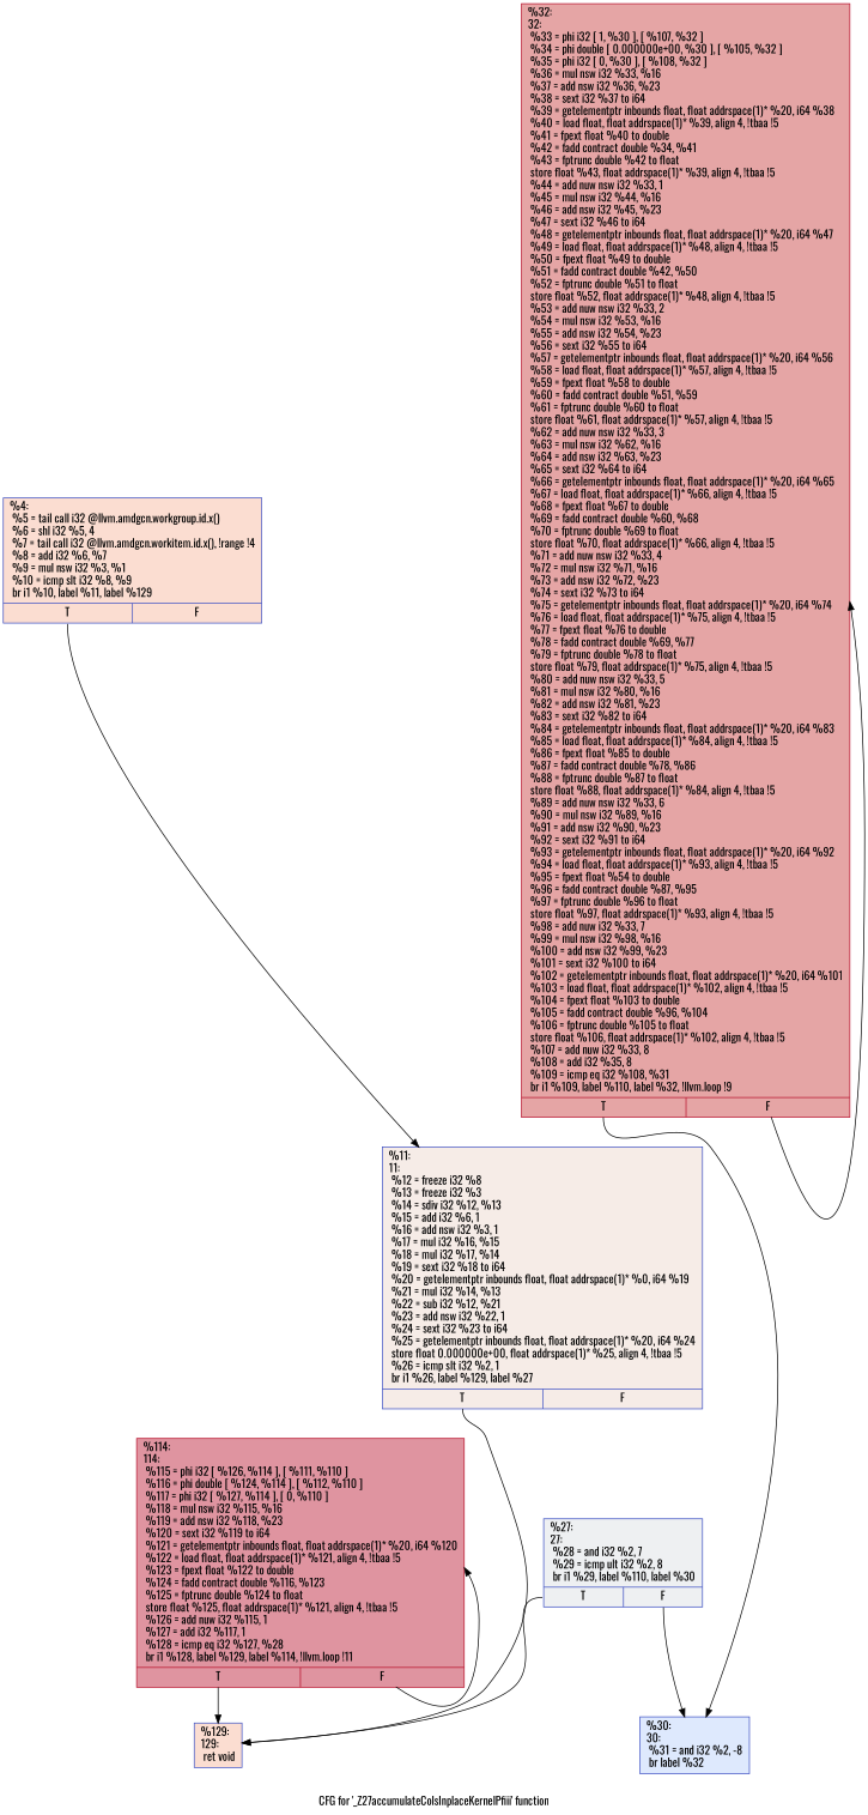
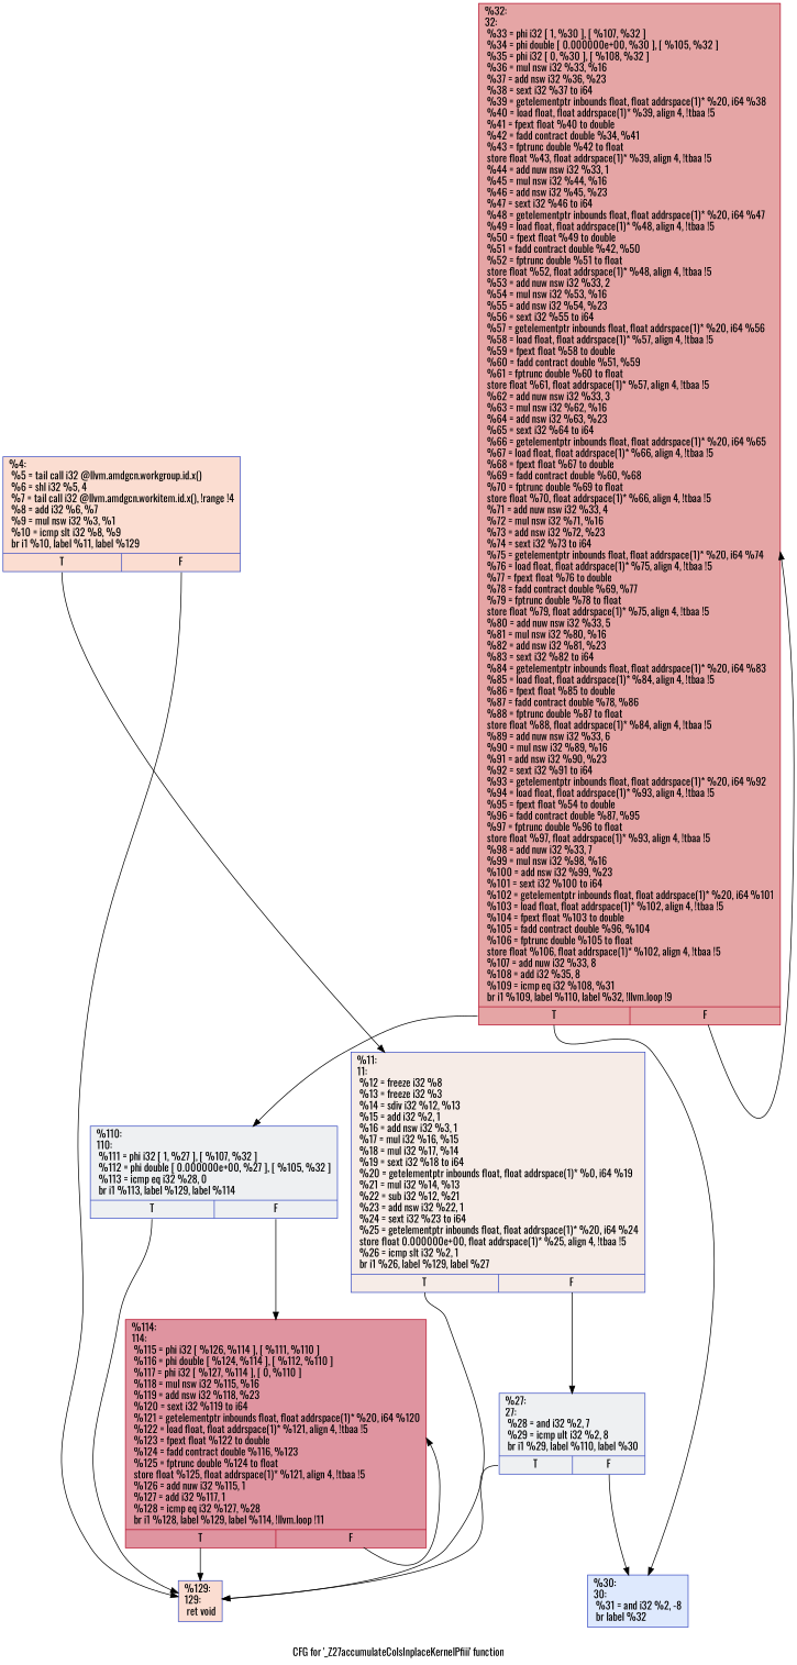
  digraph {
    fontname=Oswald
    label="CFG for '_Z27accumulateColsInplaceKernelPfiii' function"
    node [color="#3d50c3ff" fillcolor="#f7b39670" fontname=Oswald shape=record style=filled]
    edge [fontname=Oswald tailport=s0]
    n1 [label="{%4:\l  %5 = tail call i32 @llvm.amdgcn.workgroup.id.x()\l  %6 = shl i32 %5, 4\l  %7 = tail call i32 @llvm.amdgcn.workitem.id.x(), !range !4\l  %8 = add i32 %6, %7\l  %9 = mul nsw i32 %3, %1\l  %10 = icmp slt i32 %8, %9\l  br i1 %10, label %11, label %129\l|{<s0>T|<s1>F}}"]
-   n2 [fillcolor="#ead5c970" label="{%11:\l11:                                               \l  %12 = freeze i32 %8\l  %13 = freeze i32 %3\l  %14 = sdiv i32 %12, %13\l  %15 = add i32 %6, 1\l  %16 = add nsw i32 %3, 1\l  %17 = mul i32 %16, %15\l  %18 = mul i32 %17, %14\l  %19 = sext i32 %18 to i64\l  %20 = getelementptr inbounds float, float addrspace(1)* %0, i64 %19\l  %21 = mul i32 %14, %13\l  %22 = sub i32 %12, %21\l  %23 = add nsw i32 %22, 1\l  %24 = sext i32 %23 to i64\l  %25 = getelementptr inbounds float, float addrspace(1)* %20, i64 %24\l  store float 0.000000e+00, float addrspace(1)* %25, align 4, !tbaa !5\l  %26 = icmp slt i32 %2, 1\l  br i1 %26, label %129, label %27\l|{<s0>T|<s1>F}}"]
+   n2 [fillcolor="#ead5c970" label="{%11:\l11:                                               \l  %12 = freeze i32 %8\l  %13 = freeze i32 %3\l  %14 = sdiv i32 %12, %13\l  %15 = add i32 %2, 1\l  %16 = add nsw i32 %3, 1\l  %17 = mul i32 %16, %15\l  %18 = mul i32 %17, %14\l  %19 = sext i32 %18 to i64\l  %20 = getelementptr inbounds float, float addrspace(1)* %0, i64 %19\l  %21 = mul i32 %14, %13\l  %22 = sub i32 %12, %21\l  %23 = add nsw i32 %22, 1\l  %24 = sext i32 %23 to i64\l  %25 = getelementptr inbounds float, float addrspace(1)* %20, i64 %24\l  store float 0.000000e+00, float addrspace(1)* %25, align 4, !tbaa !5\l  %26 = icmp slt i32 %2, 1\l  br i1 %26, label %129, label %27\l|{<s0>T|<s1>F}}"]
    n3 [label="{%129:\l129:                                              \l  ret void\l}"]
    n4 [fillcolor="#d9dce170" label="{%27:\l27:                                               \l  %28 = and i32 %2, 7\l  %29 = icmp ult i32 %2, 8\l  br i1 %29, label %110, label %30\l|{<s0>T|<s1>F}}"]
    n5 [fillcolor="#b5cdfa70" label="{%30:\l30:                                               \l  %31 = and i32 %2, -8\l  br label %32\l}"]
+   n6 [fillcolor="#d9dce170" label="{%110:\l110:                                              \l  %111 = phi i32 [ 1, %27 ], [ %107, %32 ]\l  %112 = phi double [ 0.000000e+00, %27 ], [ %105, %32 ]\l  %113 = icmp eq i32 %28, 0\l  br i1 %113, label %129, label %114\l|{<s0>T|<s1>F}}"]
    n7 [color="#b70d28ff" fillcolor="#b70d2870" label="{%114:\l114:                                              \l  %115 = phi i32 [ %126, %114 ], [ %111, %110 ]\l  %116 = phi double [ %124, %114 ], [ %112, %110 ]\l  %117 = phi i32 [ %127, %114 ], [ 0, %110 ]\l  %118 = mul nsw i32 %115, %16\l  %119 = add nsw i32 %118, %23\l  %120 = sext i32 %119 to i64\l  %121 = getelementptr inbounds float, float addrspace(1)* %20, i64 %120\l  %122 = load float, float addrspace(1)* %121, align 4, !tbaa !5\l  %123 = fpext float %122 to double\l  %124 = fadd contract double %116, %123\l  %125 = fptrunc double %124 to float\l  store float %125, float addrspace(1)* %121, align 4, !tbaa !5\l  %126 = add nuw i32 %115, 1\l  %127 = add i32 %117, 1\l  %128 = icmp eq i32 %127, %28\l  br i1 %128, label %129, label %114, !llvm.loop !11\l|{<s0>T|<s1>F}}"]
    n8 [color="#b70d28ff" fillcolor="#c5333470" label="{%32:\l32:                                               \l  %33 = phi i32 [ 1, %30 ], [ %107, %32 ]\l  %34 = phi double [ 0.000000e+00, %30 ], [ %105, %32 ]\l  %35 = phi i32 [ 0, %30 ], [ %108, %32 ]\l  %36 = mul nsw i32 %33, %16\l  %37 = add nsw i32 %36, %23\l  %38 = sext i32 %37 to i64\l  %39 = getelementptr inbounds float, float addrspace(1)* %20, i64 %38\l  %40 = load float, float addrspace(1)* %39, align 4, !tbaa !5\l  %41 = fpext float %40 to double\l  %42 = fadd contract double %34, %41\l  %43 = fptrunc double %42 to float\l  store float %43, float addrspace(1)* %39, align 4, !tbaa !5\l  %44 = add nuw nsw i32 %33, 1\l  %45 = mul nsw i32 %44, %16\l  %46 = add nsw i32 %45, %23\l  %47 = sext i32 %46 to i64\l  %48 = getelementptr inbounds float, float addrspace(1)* %20, i64 %47\l  %49 = load float, float addrspace(1)* %48, align 4, !tbaa !5\l  %50 = fpext float %49 to double\l  %51 = fadd contract double %42, %50\l  %52 = fptrunc double %51 to float\l  store float %52, float addrspace(1)* %48, align 4, !tbaa !5\l  %53 = add nuw nsw i32 %33, 2\l  %54 = mul nsw i32 %53, %16\l  %55 = add nsw i32 %54, %23\l  %56 = sext i32 %55 to i64\l  %57 = getelementptr inbounds float, float addrspace(1)* %20, i64 %56\l  %58 = load float, float addrspace(1)* %57, align 4, !tbaa !5\l  %59 = fpext float %58 to double\l  %60 = fadd contract double %51, %59\l  %61 = fptrunc double %60 to float\l  store float %61, float addrspace(1)* %57, align 4, !tbaa !5\l  %62 = add nuw nsw i32 %33, 3\l  %63 = mul nsw i32 %62, %16\l  %64 = add nsw i32 %63, %23\l  %65 = sext i32 %64 to i64\l  %66 = getelementptr inbounds float, float addrspace(1)* %20, i64 %65\l  %67 = load float, float addrspace(1)* %66, align 4, !tbaa !5\l  %68 = fpext float %67 to double\l  %69 = fadd contract double %60, %68\l  %70 = fptrunc double %69 to float\l  store float %70, float addrspace(1)* %66, align 4, !tbaa !5\l  %71 = add nuw nsw i32 %33, 4\l  %72 = mul nsw i32 %71, %16\l  %73 = add nsw i32 %72, %23\l  %74 = sext i32 %73 to i64\l  %75 = getelementptr inbounds float, float addrspace(1)* %20, i64 %74\l  %76 = load float, float addrspace(1)* %75, align 4, !tbaa !5\l  %77 = fpext float %76 to double\l  %78 = fadd contract double %69, %77\l  %79 = fptrunc double %78 to float\l  store float %79, float addrspace(1)* %75, align 4, !tbaa !5\l  %80 = add nuw nsw i32 %33, 5\l  %81 = mul nsw i32 %80, %16\l  %82 = add nsw i32 %81, %23\l  %83 = sext i32 %82 to i64\l  %84 = getelementptr inbounds float, float addrspace(1)* %20, i64 %83\l  %85 = load float, float addrspace(1)* %84, align 4, !tbaa !5\l  %86 = fpext float %85 to double\l  %87 = fadd contract double %78, %86\l  %88 = fptrunc double %87 to float\l  store float %88, float addrspace(1)* %84, align 4, !tbaa !5\l  %89 = add nuw nsw i32 %33, 6\l  %90 = mul nsw i32 %89, %16\l  %91 = add nsw i32 %90, %23\l  %92 = sext i32 %91 to i64\l  %93 = getelementptr inbounds float, float addrspace(1)* %20, i64 %92\l  %94 = load float, float addrspace(1)* %93, align 4, !tbaa !5\l  %95 = fpext float %54 to double\l  %96 = fadd contract double %87, %95\l  %97 = fptrunc double %96 to float\l  store float %97, float addrspace(1)* %93, align 4, !tbaa !5\l  %98 = add nuw i32 %33, 7\l  %99 = mul nsw i32 %98, %16\l  %100 = add nsw i32 %99, %23\l  %101 = sext i32 %100 to i64\l  %102 = getelementptr inbounds float, float addrspace(1)* %20, i64 %101\l  %103 = load float, float addrspace(1)* %102, align 4, !tbaa !5\l  %104 = fpext float %103 to double\l  %105 = fadd contract double %96, %104\l  %106 = fptrunc double %105 to float\l  store float %106, float addrspace(1)* %102, align 4, !tbaa !5\l  %107 = add nuw i32 %33, 8\l  %108 = add i32 %35, 8\l  %109 = icmp eq i32 %108, %31\l  br i1 %109, label %110, label %32, !llvm.loop !9\l|{<s0>T|<s1>F}}"]
    n1 -> n2
+   n1 -> n3 [tailport=s1]
    n2 -> n3
+   n2 -> n4 [tailport=s1]
    n4 -> n3
    n4 -> n5 [tailport=s1]
+   n6 -> n3
+   n6 -> n7 [tailport=s1]
    n7 -> n3
    n7 -> n7 [tailport=s1]
    n8 -> n5
+   n8 -> n6
    n8 -> n8 [tailport=s1]
  }
